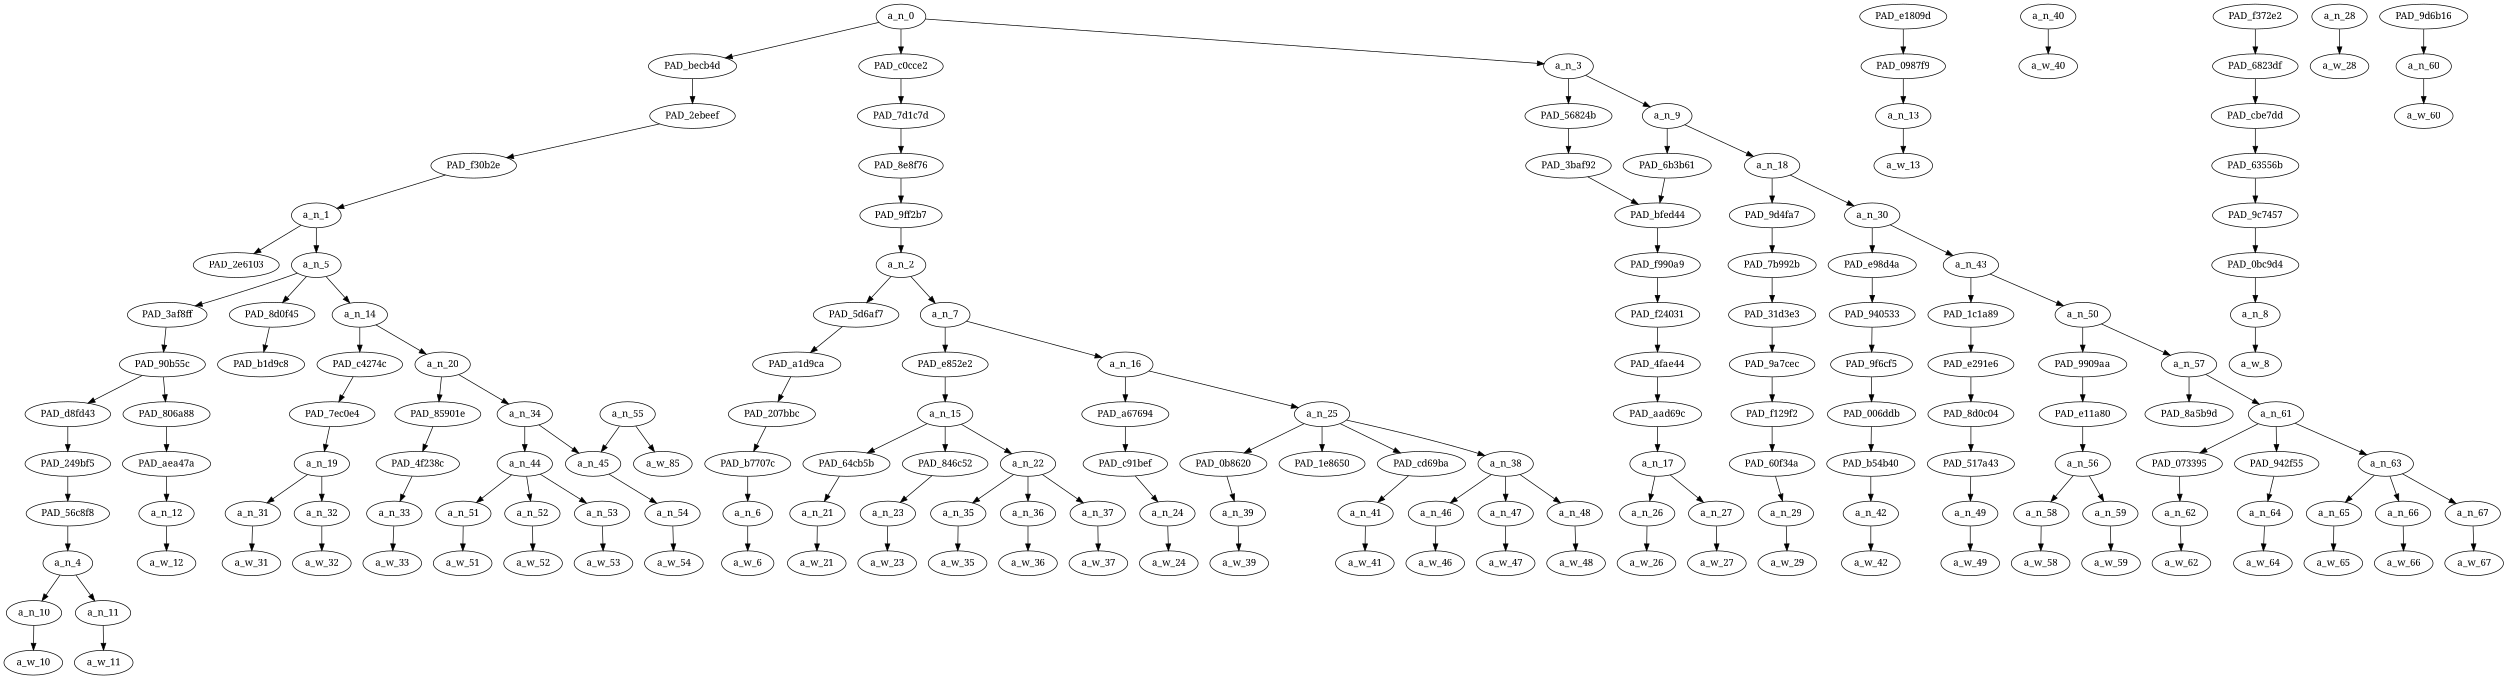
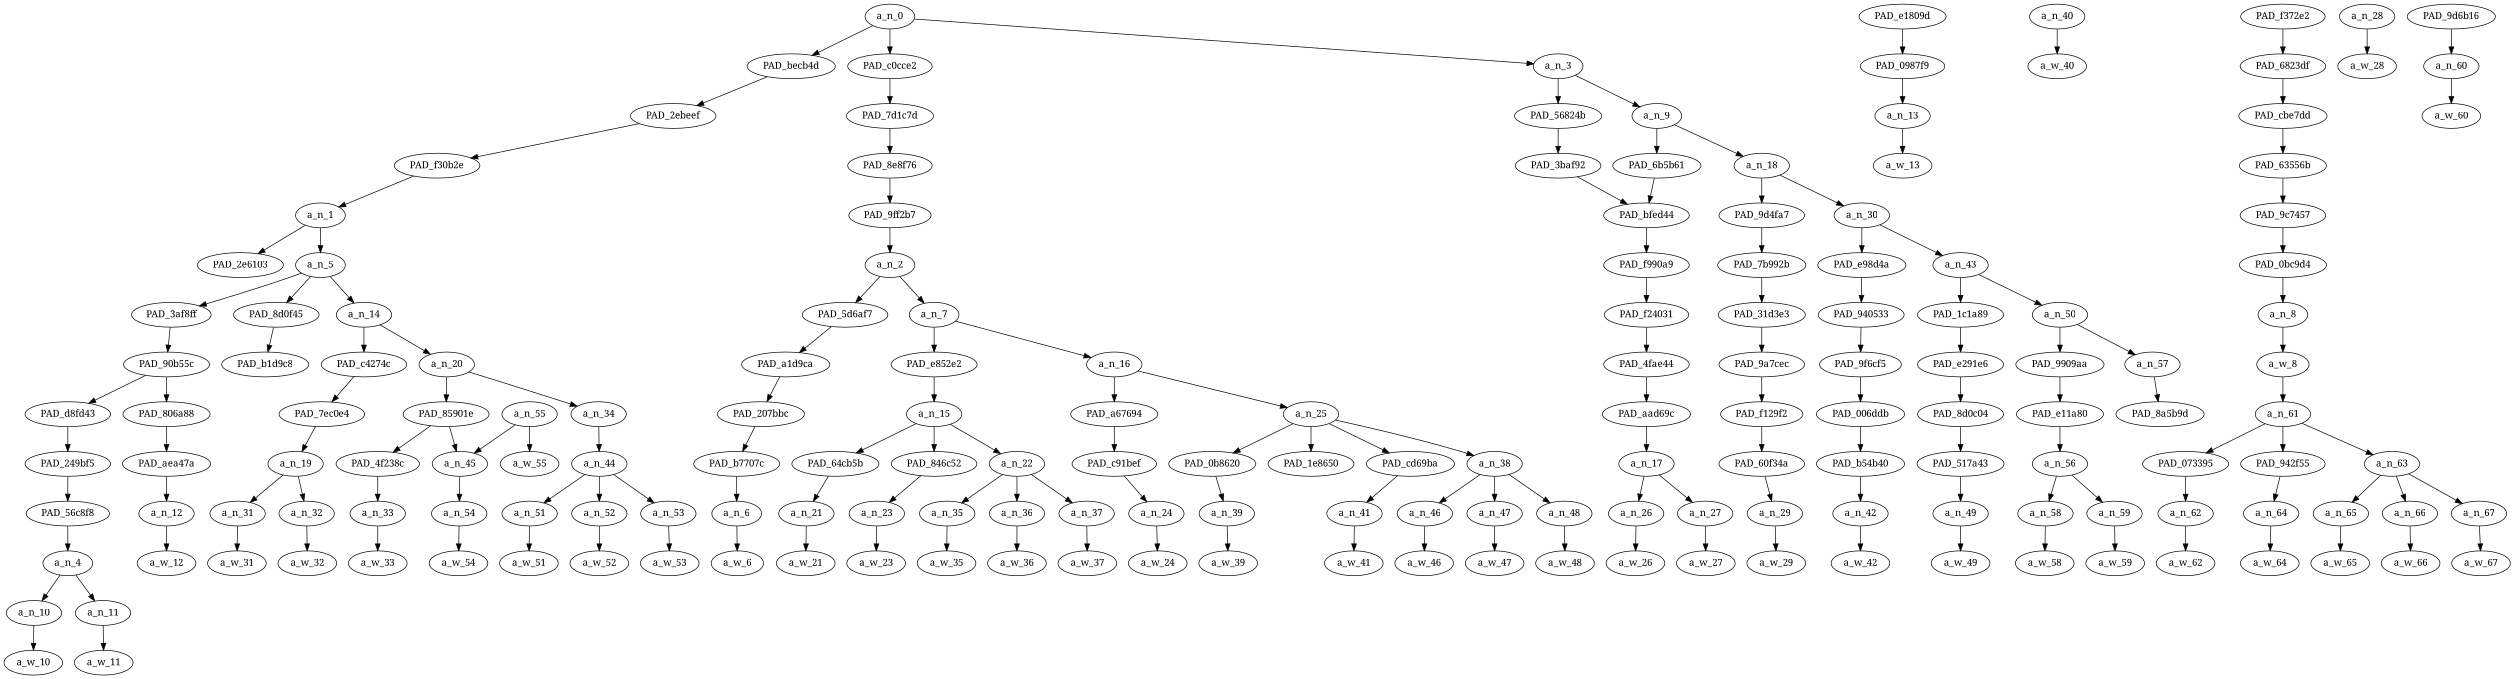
  strict digraph {
    fontname="Noto Serif"
    node [div_dir=-1 fontname="Noto Serif" index=0 level=1 text_span="[25]" value=0.01492241]
    edge [fontname="Noto Serif"]
    a_n_0 [level=11 text_span="[0, 1, 2, 3, 4, 5, 6, 7, 8, 9, 10, 11, 12, 13, 14, 15, 16, 17, 18, 19, 20, 21, 22, 23, 24, 25, 26, 27, 28, 29, 30, 31, 32, 33, 34, 35, 36, 37, 38, 39]" value=1.00000000]
    PAD_becb4d [level=10 text_span="[0, 1, 2, 3, 4, 5, 6, 7, 8, 9, 10, 11]" value=0.28154769]
    PAD_c0cce2 [div_dir=1 index=1 level=10 text_span="[12, 13, 14, 15, 16, 17, 18, 19, 20, 21, 22, 23, 24]" value=0.38231329]
    a_n_3 [index=2 level=10 text_span="[25, 26, 27, 28, 29, 30, 31, 32, 33, 34, 35, 36, 37, 38, 39]" value=0.33601230]
    PAD_2ebeef [level=9 text_span="[0, 1, 2, 3, 4, 5, 6, 7, 8, 9, 10, 11]" value=0.28154769]
    PAD_7d1c7d [div_dir=1 index=1 level=9 text_span="[12, 13, 14, 15, 16, 17, 18, 19, 20, 21, 22, 23, 24]" value=0.38231329]
    PAD_56824b [div_dir=1 index=2 level=9]
    a_n_9 [index=3 level=9 text_span="[26, 27, 28, 29, 30, 31, 32, 33, 34, 35, 36, 37, 38, 39]" value=0.32094613]
    PAD_f30b2e [level=8 text_span="[0, 1, 2, 3, 4, 5, 6, 7, 8, 9, 10, 11]" value=0.28154769]
    PAD_8e8f76 [div_dir=1 index=1 level=8 text_span="[12, 13, 14, 15, 16, 17, 18, 19, 20, 21, 22, 23, 24]" value=0.38231329]
    PAD_3baf92 [div_dir=1 index=2 level=8]
-   PAD_6b5b61 [index=3 level=8 text_span="[26, 27, 28]" value=0.04796644 label=PAD_6b3b61]
+   PAD_6b5b61 [index=3 level=8 text_span="[26, 27, 28]" value=0.04796644]
    a_n_18 [index=4 level=8 text_span="[29, 30, 31, 32, 33, 34, 35, 36, 37, 38, 39]" value=0.27282573]
    a_n_1 [level=7 text_span="[0, 1, 2, 3, 4, 5, 6, 7, 8, 9, 10, 11]" value=0.28154769]
    PAD_2e6103 [level=6 text_span="[0, 1]" value=0.07687073]
    a_n_5 [div_dir=1 index=1 level=6 text_span="[2, 3, 4, 5, 6, 7, 8, 9, 10, 11]" value=0.20460349]
    PAD_3af8ff [index=1 level=5 text_span="[2]" value=0.01576408]
    PAD_8d0f45 [index=2 level=5 text_span="[3]" value=0.01094205]
    a_n_14 [div_dir=1 index=3 level=5 text_span="[4, 5, 6, 7, 8, 9, 10, 11]" value=0.17788900]
    PAD_d8fd43 [level=5 text_span="[0, 1]" value=0.07687073]
    PAD_249bf5 [level=4 text_span="[0, 1]" value=0.07687073]
    PAD_90b55c [index=1 level=4 text_span="[2]" value=0.01576408]
    PAD_b1d9c8 [index=2 level=4 text_span="[3]" value=0.01094205]
    PAD_c4274c [index=3 level=4 text_span="[4, 5]" value=0.02237997]
    a_n_20 [div_dir=1 index=4 level=4 text_span="[6, 7, 8, 9, 10, 11]" value=0.15549305]
    PAD_56c8f8 [level=3 text_span="[0, 1]" value=0.07687073]
    a_n_4 [level=2 text_span="[0, 1]" value=0.07687073]
    a_n_10 [text_span="[0]" value=0.03107205]
    a_n_11 [index=1 text_span="[1]" value=0.04550891]
    a_w_10 [div_dir=0 level=0 text_span="[0]" value="<user>"]
    a_w_11 [div_dir=0 index=1 level=0 text_span="[1]" value=victims]
    PAD_806a88 [index=1 level=3 text_span="[2]" value=0.01576408]
    PAD_7ec0e4 [index=3 level=3 text_span="[4, 5]" value=0.02237997]
    PAD_85901e [index=4 level=3 text_span="[6]" value=0.01128488]
    a_n_34 [div_dir=1 index=5 level=3 text_span="[7, 8, 9, 10, 11]" value=0.14418552]
    PAD_aea47a [index=1 level=2 text_span="[2]" value=0.01576408]
    a_n_12 [index=2 text_span="[2]" value=0.01576408]
    a_w_12 [div_dir=0 index=2 level=0 text_span="[2]" value=such]
    PAD_e1809d [index=2 level=3 text_span="[3]" value=0.01094205]
    PAD_0987f9 [index=2 level=2 text_span="[3]" value=0.01094205]
    a_n_13 [index=3 text_span="[3]" value=0.01094205]
    a_w_13 [div_dir=0 index=3 level=0 text_span="[3]" value=as]
    a_n_19 [index=3 level=2 text_span="[4, 5]" value=0.02237997]
    PAD_4f238c [index=4 level=2 text_span="[6]" value=0.01128488]
    a_n_44 [div_dir=1 index=5 level=2 text_span="[7, 8, 9]" value=0.08363010]
    a_n_45 [div_dir=1 index=6 level=2 text_span="[10, 11]" value=0.06052230]
    a_n_31 [index=4 text_span="[4]" value=0.00933300]
    a_n_32 [index=5 text_span="[5]" value=0.01303722]
    a_w_31 [div_dir=0 index=4 level=0 text_span="[4]" value=the]
    a_w_32 [div_dir=0 index=5 level=0 text_span="[5]" value=ones]
    a_n_33 [index=6 text_span="[6]" value=0.01128488]
    a_n_51 [index=7 text_span="[7]" value=0.01168215]
    a_n_52 [index=8 text_span="[8]" value=0.02415100]
    a_n_53 [div_dir=1 index=9 text_span="[9]" value=0.04776058]
    a_n_54 [index=10 text_span="[10]" value=0.01712952]
    a_w_33 [div_dir=0 index=6 level=0 text_span="[6]" value=in]
    a_w_51 [div_dir=0 index=7 level=0 text_span="[7]" value=the1]
    a_w_52 [div_dir=0 index=8 level=0 text_span="[8]" value=video]
    a_w_53 [div_dir=0 index=9 level=0 text_span="[9]" value=youngsters]
    a_w_54 [div_dir=0 index=10 level=0 text_span="[10]" value=like]
    a_n_55 [div_dir=1 index=11 text_span="[11]" value=0.04338409]
-   a_w_55 [div_dir=0 index=11 level=0 text_span="[11]" value=kriss label=a_w_85]
+   a_w_55 [div_dir=0 index=11 level=0 text_span="[11]" value=kriss]
    PAD_9ff2b7 [div_dir=1 index=1 level=7 text_span="[12, 13, 14, 15, 16, 17, 18, 19, 20, 21, 22, 23, 24]" value=0.38231329]
    a_n_2 [div_dir=1 index=2 level=6 text_span="[12, 13, 14, 15, 16, 17, 18, 19, 20, 21, 22, 23, 24]" value=0.38231329]
    PAD_5d6af7 [index=4 level=5 text_span="[12]" value=0.02073844]
    a_n_7 [div_dir=1 index=5 level=5 text_span="[13, 14, 15, 16, 17, 18, 19, 20, 21, 22, 23, 24]" value=0.36156776]
    PAD_a1d9ca [index=5 level=4 text_span="[12]" value=0.02073844]
    PAD_e852e2 [index=6 level=4 text_span="[13, 14, 15, 16, 17]" value=0.05992631]
    a_n_16 [div_dir=1 index=7 level=4 text_span="[18, 19, 20, 21, 22, 23, 24]" value=0.30161125]
    PAD_207bbc [index=6 level=3 text_span="[12]" value=0.02073844]
    a_n_15 [index=7 level=3 text_span="[13, 14, 15, 16, 17]" value=0.05992631]
    PAD_a67694 [index=8 level=3 text_span="[18]" value=0.01605735]
    a_n_25 [div_dir=1 index=9 level=3 text_span="[19, 20, 21, 22, 23, 24]" value=0.28550410]
    PAD_b7707c [index=7 level=2 text_span="[12]" value=0.02073844]
    a_n_6 [index=12 text_span="[12]" value=0.02073844]
    a_w_6 [div_dir=0 index=12 level=0 text_span="[12]" value=donald]
    PAD_64cb5b [index=8 level=2 text_span="[13]" value=0.01181954]
    PAD_846c52 [index=10 level=2 text_span="[17]" value=0.01333115]
    a_n_22 [div_dir=1 index=9 level=2 text_span="[14, 15, 16]" value=0.03476045]
    PAD_c91bef [index=11 level=2 text_span="[18]" value=0.01605735]
    PAD_0b8620 [div_dir=1 index=13 level=2 text_span="[22]" value=0.06490173]
    PAD_1e8650 [div_dir=1 index=14 level=2 text_span="[23]" value=0.03748939]
    PAD_cd69ba [div_dir=1 index=15 level=2 text_span="[24]" value=0.02606192]
    a_n_38 [index=12 level=2 text_span="[19, 20, 21]" value=0.15698165]
    a_n_21 [index=13 text_span="[13]" value=0.01181954]
    a_n_23 [index=17 text_span="[17]" value=0.01333115]
    a_n_35 [div_dir=1 index=14 text_span="[14]" value=0.01039210]
    a_n_36 [div_dir=1 index=15 text_span="[15]" value=0.01255567]
    a_n_37 [index=16 text_span="[16]" value=0.01179061]
    a_w_21 [div_dir=0 index=13 level=0 text_span="[13]" value=the2]
    a_w_23 [div_dir=0 index=17 level=0 text_span="[17]" value=02]
    a_w_35 [div_dir=0 index=14 level=0 text_span="[14]" value=1]
    a_w_36 [div_dir=0 index=15 level=0 text_span="[15]" value=0]
    a_w_37 [div_dir=0 index=16 level=0 text_span="[16]" value=01]
    a_n_24 [index=18 text_span="[18]" value=0.01605735]
    a_n_39 [div_dir=1 index=22 text_span="[22]" value=0.06490173]
    a_n_41 [div_dir=1 index=24 text_span="[24]" value=0.02606192]
    a_n_46 [div_dir=1 index=19 text_span="[19]" value=0.05937366]
    a_n_47 [div_dir=1 index=20 text_span="[20]" value=0.02368534]
    a_n_48 [index=21 text_span="[21]" value=0.07376196]
    a_w_24 [div_dir=0 index=18 level=0 text_span="[18]" value=of]
    a_w_39 [div_dir=0 index=22 level=0 text_span="[22]" value=white]
    a_n_40 [div_dir=1 index=23 text_span="[23]" value=0.03748939]
    a_w_40 [div_dir=0 index=23 level=0 text_span="[23]" value=girls]
    a_w_41 [div_dir=0 index=24 level=0 text_span="[24]" value=etc]
    a_w_46 [div_dir=0 index=19 level=0 text_span="[19]" value=groomed]
    a_w_47 [div_dir=0 index=20 level=0 text_span="[20]" value=and]
    a_w_48 [div_dir=0 index=21 level=0 text_span="[21]" value=raped]
    PAD_bfed44 [index=3 level=7 text_span="[26, 27, 28]" value=0.04796644]
    PAD_9d4fa7 [index=4 level=7 text_span="[29]" value=0.00840897]
    a_n_30 [index=5 level=7 text_span="[30, 31, 32, 33, 34, 35, 36, 37, 38, 39]" value=0.26427201]
    PAD_f372e2 [div_dir=1 index=2 level=7]
    PAD_6823df [div_dir=1 index=3 level=6]
    PAD_cbe7dd [div_dir=1 index=6 level=5]
    PAD_63556b [div_dir=1 index=8 level=4]
    PAD_9c7457 [div_dir=1 index=10 level=3]
    PAD_0bc9d4 [div_dir=1 index=16 level=2]
    a_n_8 [div_dir=1 index=25]
    a_w_8 [div_dir=0 index=25 level=0 value=are]
    PAD_f990a9 [index=4 level=6 text_span="[26, 27, 28]" value=0.04796644]
    PAD_7b992b [index=5 level=6 text_span="[29]" value=0.00840897]
    PAD_e98d4a [index=6 level=6 text_span="[30]" value=0.01173574]
    a_n_43 [index=7 level=6 text_span="[31, 32, 33, 34, 35, 36, 37, 38, 39]" value=0.25240157]
    PAD_f24031 [index=7 level=5 text_span="[26, 27, 28]" value=0.04796644]
    PAD_4fae44 [index=9 level=4 text_span="[26, 27, 28]" value=0.04796644]
    PAD_aad69c [index=11 level=3 text_span="[26, 27, 28]" value=0.04796644]
    a_n_17 [index=17 level=2 text_span="[26, 27, 28]" value=0.04796644]
    a_n_26 [index=26 text_span="[26]" value=0.01284395]
    a_n_27 [index=27 text_span="[27]" value=0.01694920]
    a_w_26 [div_dir=0 index=26 level=0 text_span="[26]" value=mere]
    a_w_27 [div_dir=0 index=27 level=0 text_span="[27]" value=collateral]
    a_n_28 [index=28 text_span="[28]" value=0.01811911]
    a_w_28 [div_dir=0 index=28 level=0 text_span="[28]" value=damage]
    PAD_31d3e3 [index=8 level=5 text_span="[29]" value=0.00840897]
    PAD_940533 [index=9 level=5 text_span="[30]" value=0.01173574]
    PAD_1c1a89 [index=10 level=5 text_span="[31]" value=0.01878559]
    a_n_50 [index=11 level=5 text_span="[32, 33, 34, 35, 36, 37, 38, 39]" value=0.23349745]
    PAD_9a7cec [index=10 level=4 text_span="[29]" value=0.00840897]
    PAD_f129f2 [index=12 level=3 text_span="[29]" value=0.00840897]
    PAD_60f34a [index=18 level=2 text_span="[29]" value=0.00840897]
    a_n_29 [index=29 text_span="[29]" value=0.00840897]
    a_w_29 [div_dir=0 index=29 level=0 text_span="[29]" value=to]
    PAD_9f6cf5 [index=11 level=4 text_span="[30]" value=0.01173574]
    PAD_e291e6 [index=12 level=4 text_span="[31]" value=0.01878559]
    PAD_9909aa [index=13 level=4 text_span="[32, 33]" value=0.05869483]
    a_n_57 [index=14 level=4 text_span="[34, 35, 36, 37, 38, 39]" value=0.17470597]
    PAD_006ddb [index=13 level=3 text_span="[30]" value=0.01173574]
    PAD_b54b40 [index=19 level=2 text_span="[30]" value=0.01173574]
    a_n_42 [index=30 text_span="[30]" value=0.01173574]
    a_w_42 [div_dir=0 index=30 level=0 text_span="[30]" value=those]
    PAD_8d0c04 [index=14 level=3 text_span="[31]" value=0.01878559]
    PAD_e11a80 [index=15 level=3 text_span="[32, 33]" value=0.05869483]
    PAD_8a5b9d [index=16 level=3 text_span="[34]" value=0.01283820]
    a_n_61 [index=17 level=3 text_span="[35, 36, 37, 38, 39]" value=0.16182566]
    PAD_517a43 [index=20 level=2 text_span="[31]" value=0.01878559]
    a_n_49 [index=31 text_span="[31]" value=0.01878559]
    a_w_49 [div_dir=0 index=31 level=0 text_span="[31]" value=promoting]
    a_n_56 [index=21 level=2 text_span="[32, 33]" value=0.05869483]
    PAD_073395 [index=23 level=2 text_span="[35]" value=0.01993184]
    PAD_942f55 [index=25 level=2 text_span="[39]" value=0.04242286]
    a_n_63 [div_dir=1 index=24 level=2 text_span="[36, 37, 38]" value=0.09945430]
    a_n_58 [index=32 text_span="[32]" value=0.01081206]
    a_n_59 [index=33 text_span="[33]" value=0.04776589]
    a_w_58 [div_dir=0 index=32 level=0 text_span="[32]" value=the3]
    a_w_59 [div_dir=0 index=33 level=0 text_span="[33]" value=subversion]
    PAD_9d6b16 [index=22 level=2 text_span="[34]" value=0.01283820]
    a_n_60 [index=34 text_span="[34]" value=0.01283820]
    a_n_62 [index=35 text_span="[35]" value=0.01993184]
    a_n_64 [index=39 text_span="[39]" value=0.04242286]
    a_n_65 [div_dir=1 index=36 text_span="[36]" value=0.01283347]
    a_n_66 [div_dir=1 index=37 text_span="[37]" value=0.01547963]
    a_n_67 [div_dir=1 index=38 text_span="[38]" value=0.07100472]
    a_w_60 [div_dir=0 index=34 level=0 text_span="[34]" value=of1]
    a_w_62 [div_dir=0 index=35 level=0 text_span="[35]" value=advanced]
    a_w_64 [div_dir=0 index=39 level=0 text_span="[39]" value=nations]
    a_w_65 [div_dir=0 index=36 level=0 text_span="[36]" value=previously]
    a_w_66 [div_dir=0 index=37 level=0 text_span="[37]" value=largely]
    a_w_67 [div_dir=0 index=38 level=0 text_span="[38]" value=homogenous]
    a_n_0 -> PAD_becb4d
    a_n_0 -> PAD_c0cce2
    a_n_0 -> a_n_3
    PAD_becb4d -> PAD_2ebeef
    PAD_c0cce2 -> PAD_7d1c7d
    a_n_3 -> PAD_56824b
    a_n_3 -> a_n_9
    PAD_2ebeef -> PAD_f30b2e
    PAD_7d1c7d -> PAD_8e8f76
    PAD_56824b -> PAD_3baf92
    a_n_9 -> PAD_6b5b61
    a_n_9 -> a_n_18
    PAD_f30b2e -> a_n_1
    PAD_8e8f76 -> PAD_9ff2b7
    PAD_3baf92 -> PAD_bfed44
    PAD_6b5b61 -> PAD_bfed44
    a_n_18 -> PAD_9d4fa7
    a_n_18 -> a_n_30
    a_n_1 -> PAD_2e6103
    a_n_1 -> a_n_5
    a_n_5 -> PAD_3af8ff
    a_n_5 -> PAD_8d0f45
    a_n_5 -> a_n_14
    PAD_3af8ff -> PAD_90b55c
    PAD_8d0f45 -> PAD_b1d9c8
    a_n_14 -> PAD_c4274c
    a_n_14 -> a_n_20
    PAD_d8fd43 -> PAD_249bf5
    PAD_249bf5 -> PAD_56c8f8
    PAD_90b55c -> PAD_d8fd43
    PAD_90b55c -> PAD_806a88
    PAD_c4274c -> PAD_7ec0e4
    a_n_20 -> PAD_85901e
    a_n_20 -> a_n_34
    PAD_56c8f8 -> a_n_4
    a_n_4 -> a_n_10
    a_n_4 -> a_n_11
    a_n_10 -> a_w_10
    a_n_11 -> a_w_11
    PAD_806a88 -> PAD_aea47a
    PAD_7ec0e4 -> a_n_19
    PAD_85901e -> PAD_4f238c
    a_n_34 -> a_n_44
-   a_n_34 -> a_n_45
+   PAD_85901e -> a_n_45
    PAD_aea47a -> a_n_12
    a_n_12 -> a_w_12
    PAD_e1809d -> PAD_0987f9
    PAD_0987f9 -> a_n_13
    a_n_13 -> a_w_13
    a_n_19 -> a_n_31
    a_n_19 -> a_n_32
    PAD_4f238c -> a_n_33
    a_n_44 -> a_n_51
    a_n_44 -> a_n_52
    a_n_44 -> a_n_53
    a_n_45 -> a_n_54
    a_n_31 -> a_w_31
    a_n_32 -> a_w_32
    a_n_33 -> a_w_33
    a_n_51 -> a_w_51
    a_n_52 -> a_w_52
    a_n_53 -> a_w_53
    a_n_54 -> a_w_54
    a_n_55 -> a_n_45
    a_n_55 -> a_w_55
    PAD_9ff2b7 -> a_n_2
    a_n_2 -> PAD_5d6af7
    a_n_2 -> a_n_7
    PAD_5d6af7 -> PAD_a1d9ca
    a_n_7 -> PAD_e852e2
    a_n_7 -> a_n_16
    PAD_a1d9ca -> PAD_207bbc
    PAD_e852e2 -> a_n_15
    a_n_16 -> PAD_a67694
    a_n_16 -> a_n_25
    PAD_207bbc -> PAD_b7707c
    a_n_15 -> PAD_64cb5b
    a_n_15 -> PAD_846c52
    a_n_15 -> a_n_22
    PAD_a67694 -> PAD_c91bef
    a_n_25 -> PAD_0b8620
    a_n_25 -> PAD_1e8650
    a_n_25 -> PAD_cd69ba
    a_n_25 -> a_n_38
    PAD_b7707c -> a_n_6
    a_n_6 -> a_w_6
    PAD_64cb5b -> a_n_21
    PAD_846c52 -> a_n_23
    a_n_22 -> a_n_35
    a_n_22 -> a_n_36
    a_n_22 -> a_n_37
    PAD_c91bef -> a_n_24
    PAD_0b8620 -> a_n_39
    PAD_cd69ba -> a_n_41
    a_n_38 -> a_n_46
    a_n_38 -> a_n_47
    a_n_38 -> a_n_48
    a_n_21 -> a_w_21
    a_n_23 -> a_w_23
    a_n_35 -> a_w_35
    a_n_36 -> a_w_36
    a_n_37 -> a_w_37
    a_n_24 -> a_w_24
    a_n_39 -> a_w_39
    a_n_41 -> a_w_41
    a_n_46 -> a_w_46
    a_n_47 -> a_w_47
    a_n_48 -> a_w_48
    a_n_40 -> a_w_40
    PAD_bfed44 -> PAD_f990a9
    PAD_9d4fa7 -> PAD_7b992b
    a_n_30 -> PAD_e98d4a
    a_n_30 -> a_n_43
    PAD_f372e2 -> PAD_6823df
    PAD_6823df -> PAD_cbe7dd
    PAD_cbe7dd -> PAD_63556b
    PAD_63556b -> PAD_9c7457
    PAD_9c7457 -> PAD_0bc9d4
    PAD_0bc9d4 -> a_n_8
    a_n_8 -> a_w_8
    PAD_f990a9 -> PAD_f24031
    PAD_7b992b -> PAD_31d3e3
    PAD_e98d4a -> PAD_940533
    a_n_43 -> PAD_1c1a89
    a_n_43 -> a_n_50
    PAD_f24031 -> PAD_4fae44
    PAD_4fae44 -> PAD_aad69c
    PAD_aad69c -> a_n_17
    a_n_17 -> a_n_26
    a_n_17 -> a_n_27
    a_n_26 -> a_w_26
    a_n_27 -> a_w_27
    a_n_28 -> a_w_28
    PAD_31d3e3 -> PAD_9a7cec
    PAD_940533 -> PAD_9f6cf5
    PAD_1c1a89 -> PAD_e291e6
    a_n_50 -> PAD_9909aa
    a_n_50 -> a_n_57
    PAD_9a7cec -> PAD_f129f2
    PAD_f129f2 -> PAD_60f34a
    PAD_60f34a -> a_n_29
    a_n_29 -> a_w_29
    PAD_9f6cf5 -> PAD_006ddb
    PAD_e291e6 -> PAD_8d0c04
    PAD_9909aa -> PAD_e11a80
    a_n_57 -> PAD_8a5b9d
-   a_n_57 -> a_n_61
+   a_w_8 -> a_n_61
    PAD_006ddb -> PAD_b54b40
    PAD_b54b40 -> a_n_42
    a_n_42 -> a_w_42
    PAD_8d0c04 -> PAD_517a43
    PAD_e11a80 -> a_n_56
    a_n_61 -> PAD_073395
    a_n_61 -> PAD_942f55
    a_n_61 -> a_n_63
    PAD_517a43 -> a_n_49
    a_n_49 -> a_w_49
    a_n_56 -> a_n_58
    a_n_56 -> a_n_59
    PAD_073395 -> a_n_62
    PAD_942f55 -> a_n_64
    a_n_63 -> a_n_65
    a_n_63 -> a_n_66
    a_n_63 -> a_n_67
    a_n_58 -> a_w_58
    a_n_59 -> a_w_59
    PAD_9d6b16 -> a_n_60
    a_n_60 -> a_w_60
    a_n_62 -> a_w_62
    a_n_64 -> a_w_64
    a_n_65 -> a_w_65
    a_n_66 -> a_w_66
    a_n_67 -> a_w_67
  }
